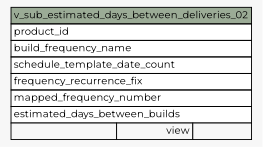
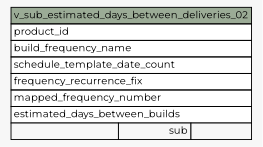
  digraph {
    bgcolor="#f7f7f7"
    fontname=Montserrat
    fontsize=11
    nodesep=0.18
    rankdir=RL
    ranksep=0.46
-   n1 [fontname=Montserrat fontsize=11 label=<     <TABLE BORDER="0" CELLBORDER="1" CELLSPACING="0" BGCOLOR="#ffffff">       <TR><TD COLSPAN="3" BGCOLOR="#9bab96" ALIGN="CENTER">v_sub_estimated_days_between_deliveries_02</TD></TR>       <TR><TD PORT="product_id" COLSPAN="3" ALIGN="LEFT">product_id</TD></TR>       <TR><TD PORT="build_frequency_name" COLSPAN="3" ALIGN="LEFT">build_frequency_name</TD></TR>       <TR><TD PORT="schedule_template_date_count" COLSPAN="3" ALIGN="LEFT">schedule_template_date_count</TD></TR>       <TR><TD PORT="frequency_recurrence_fix" COLSPAN="3" ALIGN="LEFT">frequency_recurrence_fix</TD></TR>       <TR><TD PORT="mapped_frequency_number" COLSPAN="3" ALIGN="LEFT">mapped_frequency_number</TD></TR>       <TR><TD PORT="estimated_days_between_builds" COLSPAN="3" ALIGN="LEFT">estimated_days_between_builds</TD></TR>       <TR><TD ALIGN="LEFT" BGCOLOR="#f7f7f7">  </TD><TD ALIGN="RIGHT" BGCOLOR="#f7f7f7">view</TD><TD ALIGN="RIGHT" BGCOLOR="#f7f7f7">  </TD></TR>     </TABLE>> shape=plaintext]
+   n1 [fontname=Montserrat fontsize=11 label=<     <TABLE BORDER="0" CELLBORDER="1" CELLSPACING="0" BGCOLOR="#ffffff">       <TR><TD COLSPAN="3" BGCOLOR="#9bab96" ALIGN="CENTER">v_sub_estimated_days_between_deliveries_02</TD></TR>       <TR><TD PORT="product_id" COLSPAN="3" ALIGN="LEFT">product_id</TD></TR>       <TR><TD PORT="build_frequency_name" COLSPAN="3" ALIGN="LEFT">build_frequency_name</TD></TR>       <TR><TD PORT="schedule_template_date_count" COLSPAN="3" ALIGN="LEFT">schedule_template_date_count</TD></TR>       <TR><TD PORT="frequency_recurrence_fix" COLSPAN="3" ALIGN="LEFT">frequency_recurrence_fix</TD></TR>       <TR><TD PORT="mapped_frequency_number" COLSPAN="3" ALIGN="LEFT">mapped_frequency_number</TD></TR>       <TR><TD PORT="estimated_days_between_builds" COLSPAN="3" ALIGN="LEFT">estimated_days_between_builds</TD></TR>       <TR><TD ALIGN="LEFT" BGCOLOR="#f7f7f7">  </TD><TD ALIGN="RIGHT" BGCOLOR="#f7f7f7">sub</TD><TD ALIGN="RIGHT" BGCOLOR="#f7f7f7">  </TD></TR>     </TABLE>> shape=plaintext]
  }
